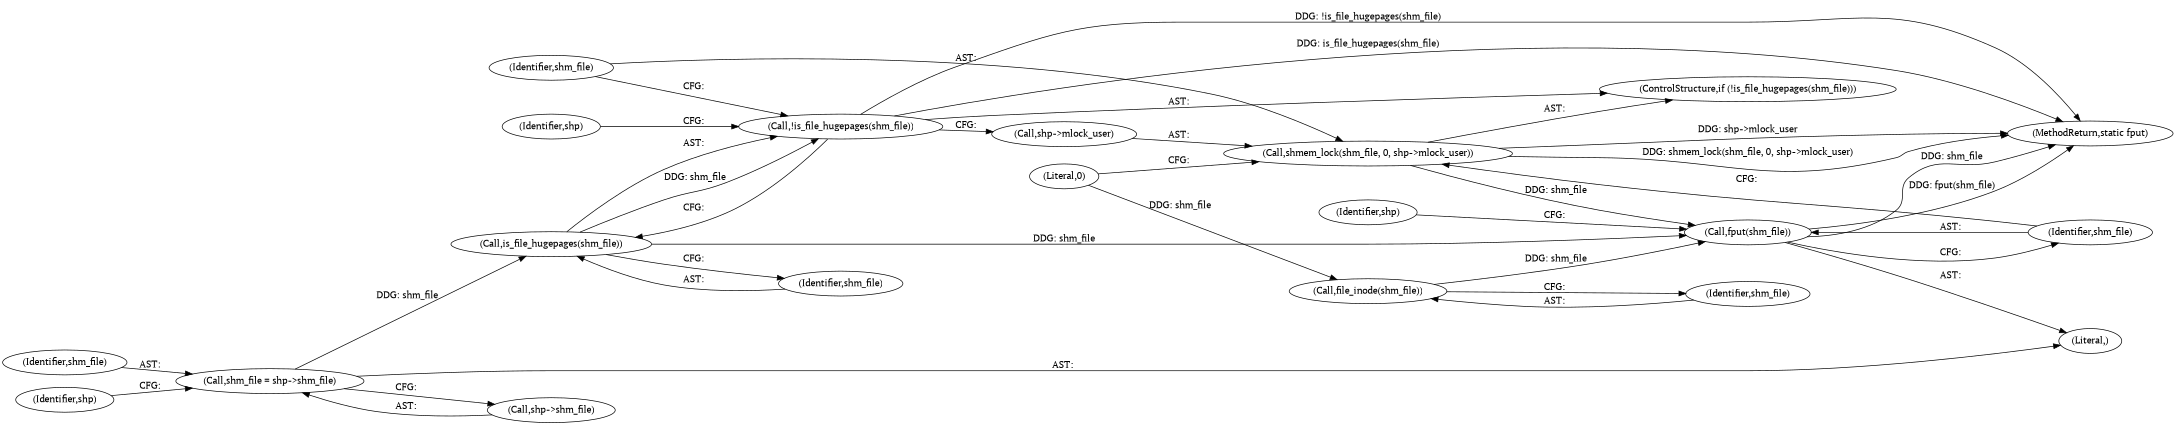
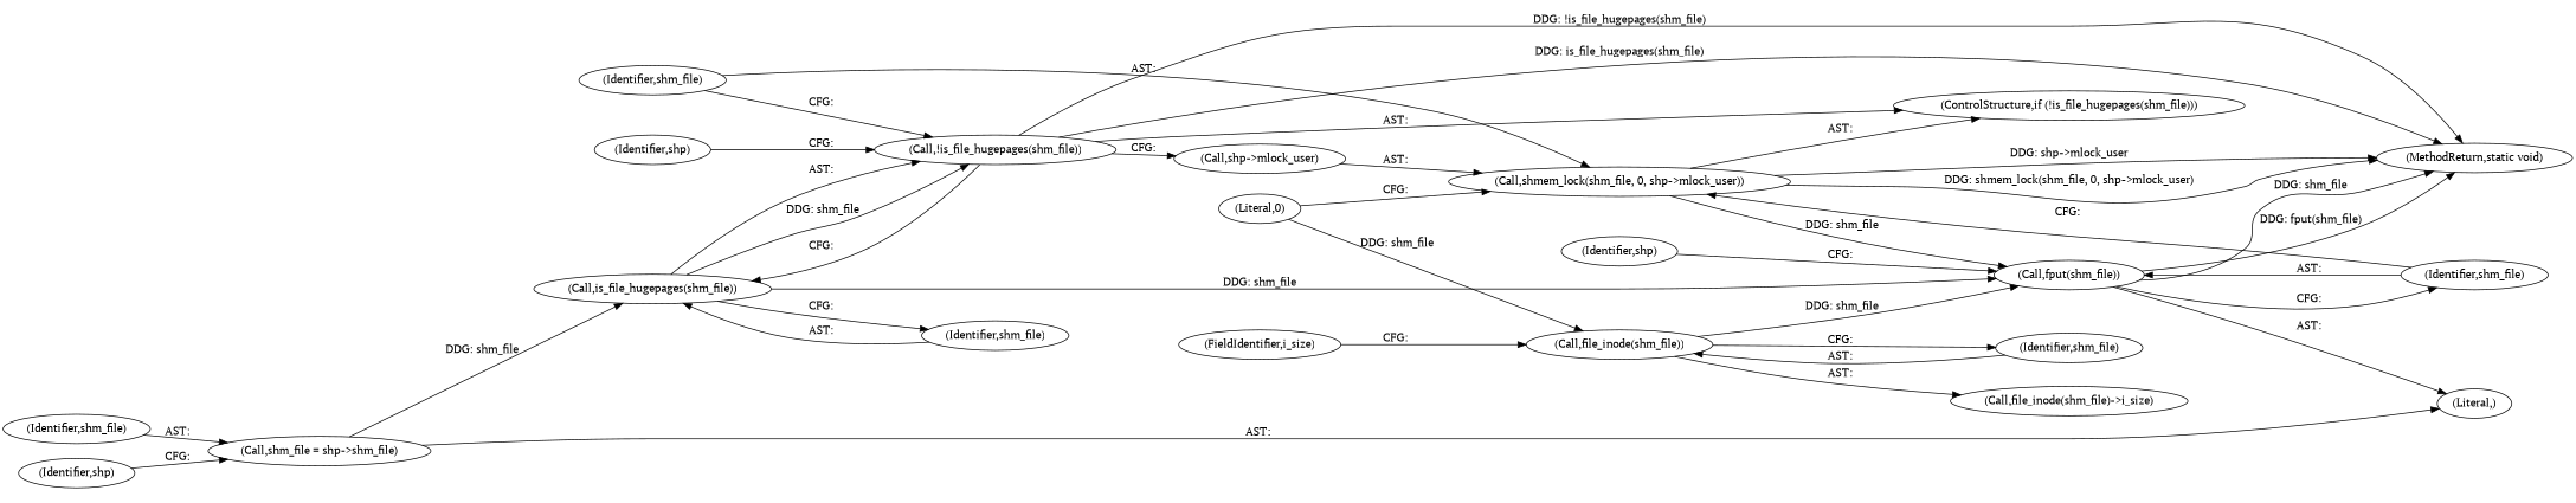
  digraph {
    fontname="PT Serif"
    rankdir=LR
    node [fontname="PT Serif"]
    edge [fontname="PT Serif"]
    n1 [label="(Call,shm_file = shp->shm_file)"]
    n2 [label="(Call,is_file_hugepages(shm_file))"]
    n3 [label="(Literal,)"]
-   n4 [label="(Call,shp->shm_file)"]
    n5 [label="(Call,!is_file_hugepages(shm_file))"]
    n6 [label="(Call,fput(shm_file))"]
    n7 [label="(Identifier,shm_file)"]
-   n8 [label="(MethodReturn,static fput)"]
+   n8 [label="(MethodReturn,static void)"]
    n9 [label="(ControlStructure,if (!is_file_hugepages(shm_file)))"]
    n10 [label="(Call,shp->mlock_user)"]
    n11 [label="(Call,shmem_lock(shm_file, 0, shp->mlock_user))"]
    n12 [label="(Identifier,shm_file)"]
    n13 [label="(Call,file_inode(shm_file))"]
    n14 [label="(Identifier,shm_file)"]
+   n15 [label="(Call,file_inode(shm_file)->i_size)"]
    n16 [label="(Identifier,shm_file)"]
    n17 [label="(Identifier,shm_file)"]
    n18 [label="(Identifier,shp)"]
+   n19 [label="(FieldIdentifier,i_size)"]
    n20 [label="(Literal,0)"]
    n21 [label="(Identifier,shp)"]
    n22 [label="(Identifier,shp)"]
    n1 -> n2 [label="DDG: shm_file"]
    n1 -> n3 [label="AST: "]
-   n1 -> n4 [label="CFG: "]
    n2 -> n5 [label="AST: "]
    n2 -> n5 [label="DDG: shm_file"]
    n2 -> n6 [label="DDG: shm_file"]
    n2 -> n7 [label="CFG: "]
-   n4 -> n1 [label="AST: "]
    n5 -> n2 [label="CFG: "]
    n5 -> n8 [label="DDG: !is_file_hugepages(shm_file)"]
    n5 -> n8 [label="DDG: is_file_hugepages(shm_file)"]
    n5 -> n9 [label="AST: "]
    n5 -> n10 [label="CFG: "]
    n6 -> n3 [label="AST: "]
    n6 -> n8 [label="DDG: shm_file"]
    n6 -> n8 [label="DDG: fput(shm_file)"]
    n6 -> n12 [label="CFG: "]
    n7 -> n2 [label="AST: "]
    n10 -> n11 [label="AST: "]
    n11 -> n6 [label="DDG: shm_file"]
    n11 -> n8 [label="DDG: shp->mlock_user"]
    n11 -> n8 [label="DDG: shmem_lock(shm_file, 0, shp->mlock_user)"]
    n11 -> n9 [label="AST: "]
    n12 -> n6 [label="AST: "]
    n12 -> n11 [label="CFG: "]
    n13 -> n6 [label="DDG: shm_file"]
    n13 -> n14 [label="CFG: "]
+   n13 -> n15 [label="AST: "]
    n14 -> n13 [label="AST: "]
    n16 -> n5 [label="CFG: "]
    n16 -> n11 [label="AST: "]
    n17 -> n1 [label="AST: "]
    n18 -> n1 [label="CFG: "]
+   n19 -> n13 [label="CFG: "]
    n20 -> n11 [label="CFG: "]
    n20 -> n13 [label="DDG: shm_file"]
    n21 -> n5 [label="CFG: "]
    n22 -> n6 [label="CFG: "]
  }
